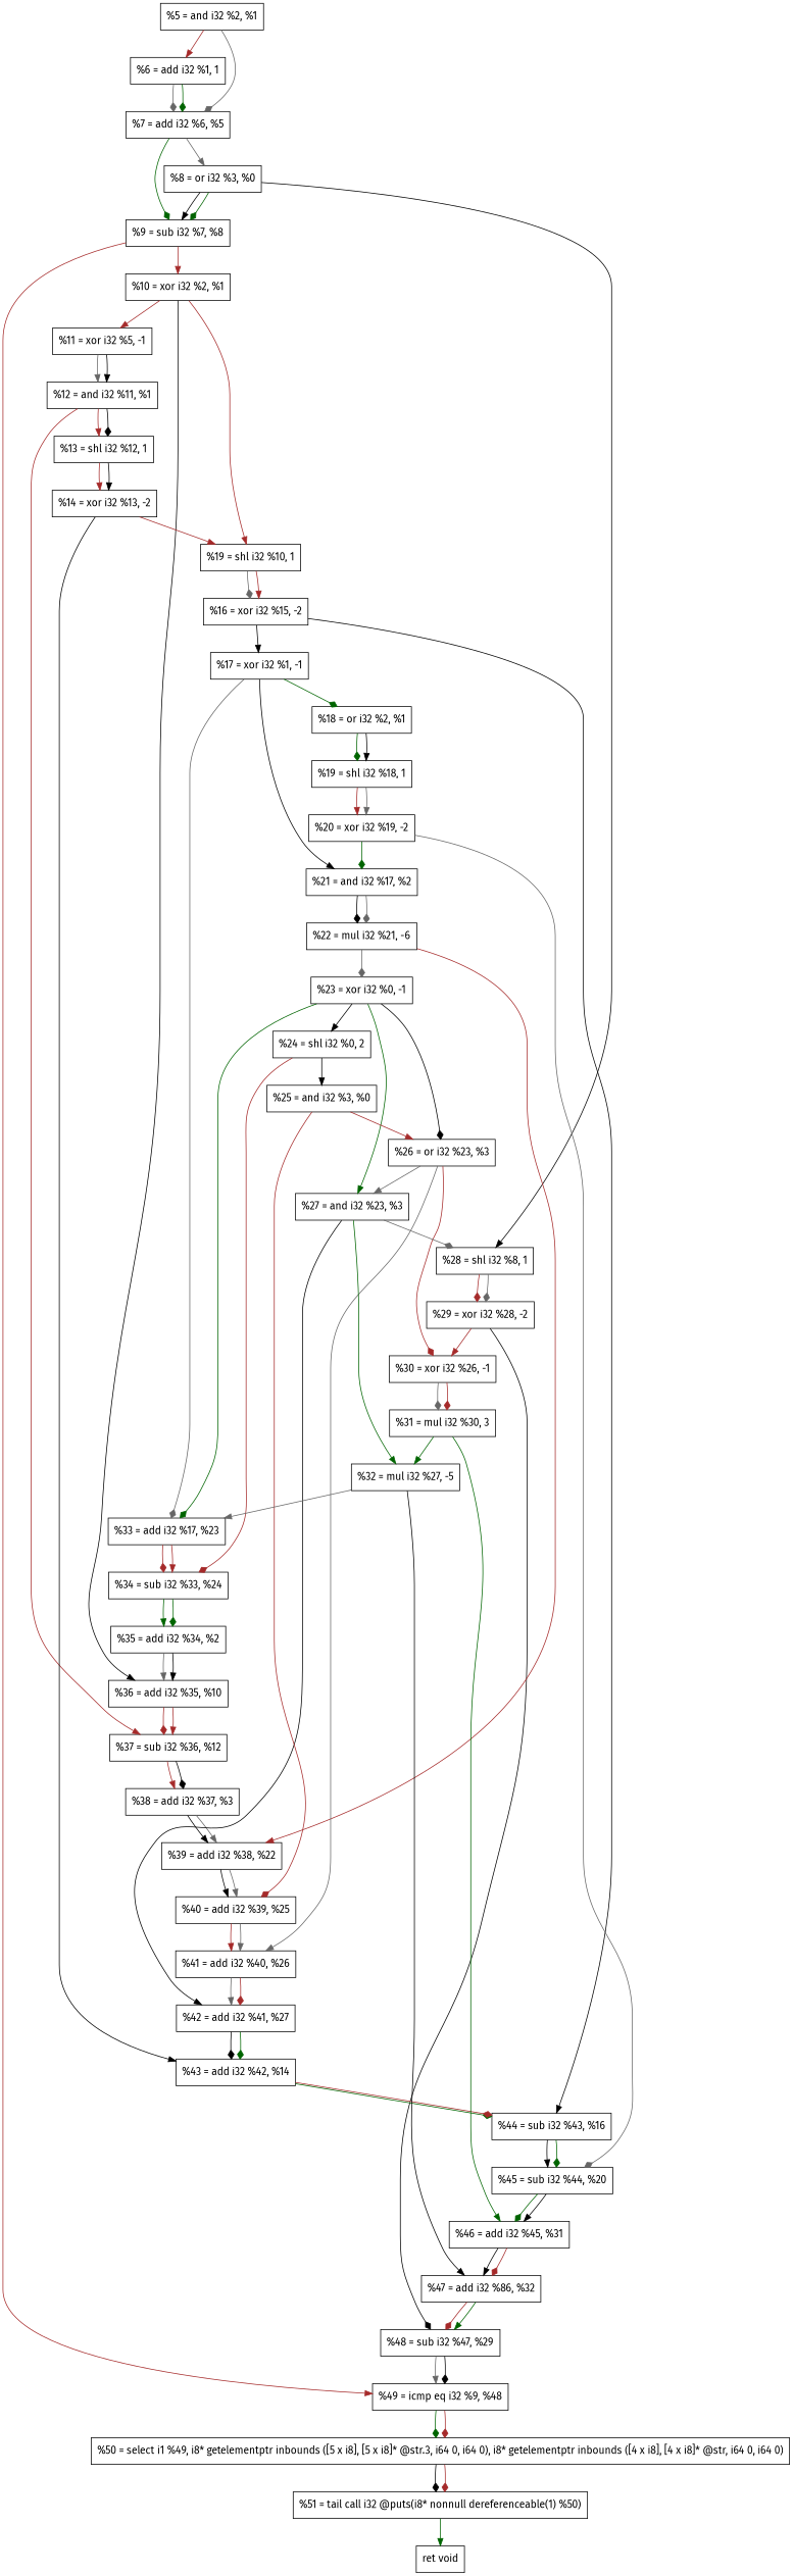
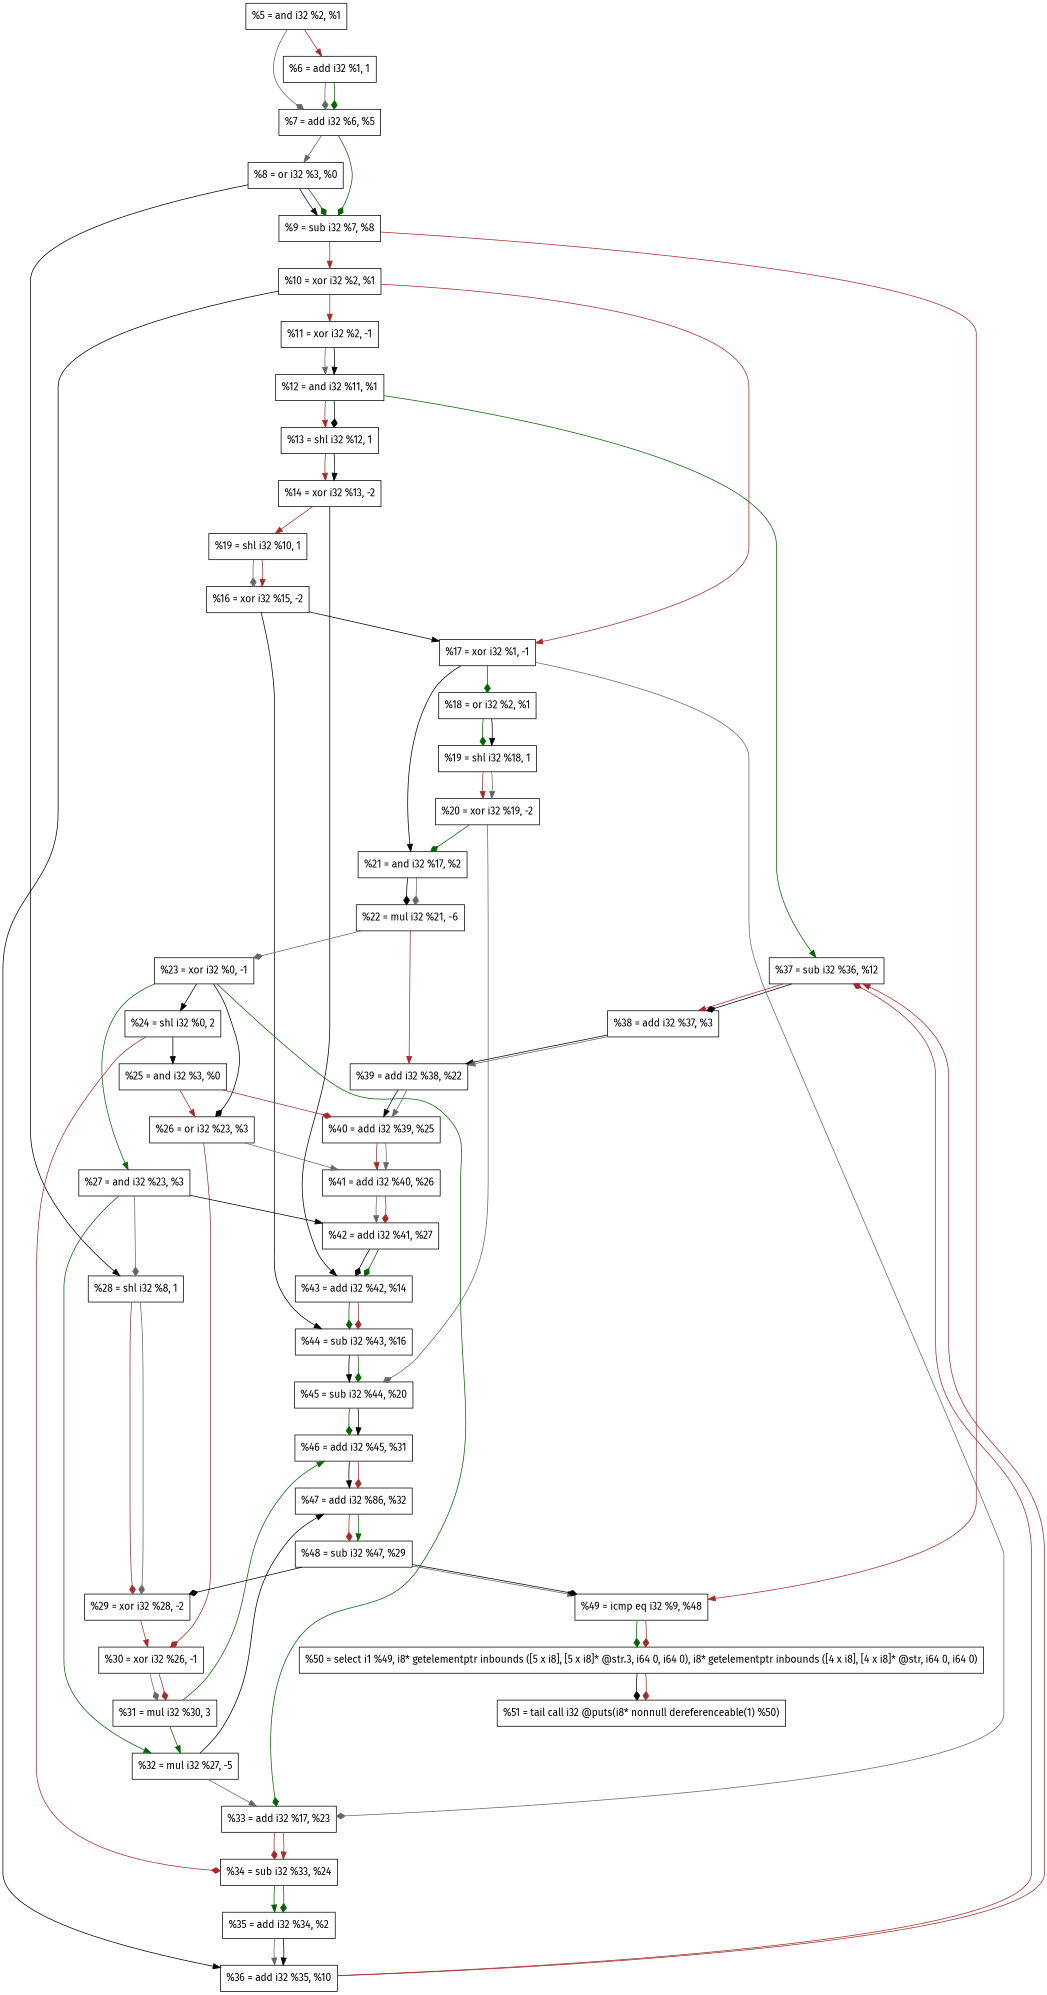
  digraph {
    fontname="Fira Sans"
    node [fontname="Fira Sans" shape=record]
    edge [arrowhead=normal color=brown fontname="Fira Sans"]
    n1 [label="  %5 = and i32 %2, %1"]
    n2 [label="  %6 = add i32 %1, 1"]
    n3 [label="  %7 = add i32 %6, %5"]
    n4 [label="  %8 = or i32 %3, %0"]
    n5 [label="  %9 = sub i32 %7, %8"]
    n6 [label="  %28 = shl i32 %8, 1"]
    n7 [label="  %10 = xor i32 %2, %1"]
    n8 [label="  %49 = icmp eq i32 %9, %48"]
    n9 [label="  %29 = xor i32 %28, -2"]
-   n10 [label="%11 = xor i32 %5, -1"]
+   n10 [label="  %11 = xor i32 %2, -1"]
    n11 [label="%19 = shl i32 %10, 1"]
    n12 [label="  %36 = add i32 %35, %10"]
    n13 [label="  %50 = select i1 %49, i8* getelementptr inbounds ([5 x i8], [5 x i8]* @str.3, i64 0, i64 0), i8* getelementptr inbounds ([4 x i8], [4 x i8]* @str, i64 0, i64 0)"]
    n14 [label="  %12 = and i32 %11, %1"]
    n15 [label="  %16 = xor i32 %15, -2"]
    n16 [label="  %37 = sub i32 %36, %12"]
    n17 [label="  %13 = shl i32 %12, 1"]
    n18 [label="  %14 = xor i32 %13, -2"]
    n19 [label="  %38 = add i32 %37, %3"]
    n20 [label="  %43 = add i32 %42, %14"]
    n21 [label="  %44 = sub i32 %43, %16"]
    n22 [label="  %17 = xor i32 %1, -1"]
    n23 [label="  %18 = or i32 %2, %1"]
    n24 [label="  %21 = and i32 %17, %2"]
    n25 [label="  %33 = add i32 %17, %23"]
    n26 [label="  %45 = sub i32 %44, %20"]
    n27 [label="  %19 = shl i32 %18, 1"]
    n28 [label="  %22 = mul i32 %21, -6"]
    n29 [label="  %34 = sub i32 %33, %24"]
    n30 [label="  %20 = xor i32 %19, -2"]
    n31 [label="  %46 = add i32 %45, %31"]
    n32 [label="  %23 = xor i32 %0, -1"]
    n33 [label="  %39 = add i32 %38, %22"]
    n34 [label="  %24 = shl i32 %0, 2"]
    n35 [label="  %26 = or i32 %23, %3"]
    n36 [label="  %27 = and i32 %23, %3"]
    n37 [label="  %40 = add i32 %39, %25"]
    n38 [label="  %25 = and i32 %3, %0"]
    n39 [label="  %30 = xor i32 %26, -1"]
    n40 [label="  %41 = add i32 %40, %26"]
    n41 [label="  %32 = mul i32 %27, -5"]
    n42 [label="  %42 = add i32 %41, %27"]
    n43 [label="  %35 = add i32 %34, %2"]
    n44 [label="  %31 = mul i32 %30, 3"]
    n45 [label="%47 = add i32 %86, %32"]
    n46 [label="  %48 = sub i32 %47, %29"]
    n47 [label="  %51 = tail call i32 @puts(i8* nonnull dereferenceable(1) %50)"]
-   n48 [label="  ret void"]
    n1 -> n2
    n1 -> n3 [arrowhead=diamond color=gray40]
    n2 -> n3 [arrowhead=diamond color=gray40]
    n2 -> n3 [arrowhead=diamond color=darkgreen]
    n3 -> n4 [color=gray40]
    n3 -> n5 [arrowhead=diamond color=darkgreen]
    n4 -> n5 [color=black]
    n4 -> n5 [arrowhead=diamond color=darkgreen]
    n4 -> n6 [color=black]
    n5 -> n7
    n5 -> n8
    n6 -> n9 [arrowhead=diamond]
    n6 -> n9 [arrowhead=diamond color=gray40]
    n7 -> n10
-   n7 -> n11
+   n7 -> n22
    n7 -> n12 [color=black]
    n8 -> n13 [arrowhead=diamond color=darkgreen]
    n8 -> n13 [arrowhead=diamond]
    n9 -> n39
-   n9 -> n46 [arrowhead=diamond color=black]
+   n46 -> n9 [arrowhead=diamond color=black]
    n10 -> n14 [color=gray40]
    n10 -> n14 [color=black]
    n11 -> n15 [arrowhead=diamond color=gray40]
    n11 -> n15
    n12 -> n16 [arrowhead=diamond]
    n12 -> n16
    n13 -> n47 [arrowhead=diamond color=black]
    n13 -> n47 [arrowhead=diamond]
-   n14 -> n16
+   n14 -> n16 [color=darkgreen]
    n14 -> n17
    n14 -> n17 [arrowhead=diamond color=black]
    n15 -> n21 [color=black]
    n15 -> n22 [color=black]
    n16 -> n19
    n16 -> n19 [arrowhead=diamond color=black]
    n17 -> n18
    n17 -> n18 [color=black]
    n18 -> n11
    n18 -> n20 [color=black]
    n19 -> n33 [color=black]
    n19 -> n33 [color=gray40]
    n20 -> n21 [arrowhead=diamond color=darkgreen]
    n20 -> n21 [arrowhead=diamond]
    n21 -> n26 [color=black]
    n21 -> n26 [arrowhead=diamond color=darkgreen]
    n22 -> n23 [arrowhead=diamond color=darkgreen]
    n22 -> n24 [color=black]
    n22 -> n25 [arrowhead=diamond color=gray40]
    n23 -> n27 [arrowhead=diamond color=darkgreen]
    n23 -> n27 [color=black]
    n24 -> n28 [arrowhead=diamond color=black]
    n24 -> n28 [arrowhead=diamond color=gray40]
    n25 -> n29 [arrowhead=diamond]
    n25 -> n29
    n26 -> n31 [arrowhead=diamond color=darkgreen]
    n26 -> n31 [color=black]
    n27 -> n30
    n27 -> n30 [color=gray40]
    n28 -> n32 [arrowhead=diamond color=gray40]
    n28 -> n33
    n29 -> n43 [color=darkgreen]
    n29 -> n43 [arrowhead=diamond color=darkgreen]
    n30 -> n24 [arrowhead=diamond color=darkgreen]
    n30 -> n26 [arrowhead=diamond color=gray40]
    n31 -> n45 [color=black]
    n31 -> n45 [arrowhead=diamond]
    n32 -> n25 [arrowhead=diamond color=darkgreen]
    n32 -> n34 [color=black]
    n32 -> n35 [arrowhead=diamond color=black]
    n32 -> n36 [color=darkgreen]
    n33 -> n37 [color=black]
    n33 -> n37 [color=gray40]
    n34 -> n29 [arrowhead=diamond]
    n34 -> n38 [color=black]
-   n35 -> n36 [color=gray40]
    n35 -> n39 [arrowhead=diamond]
    n35 -> n40 [color=gray40]
    n36 -> n6 [arrowhead=diamond color=gray40]
    n36 -> n41 [color=darkgreen]
    n36 -> n42 [color=black]
    n37 -> n40
    n37 -> n40 [color=gray40]
    n38 -> n35
    n38 -> n37 [arrowhead=diamond]
    n39 -> n44 [arrowhead=diamond color=gray40]
    n39 -> n44 [arrowhead=diamond]
    n40 -> n42 [color=gray40]
    n40 -> n42 [arrowhead=diamond]
    n41 -> n25 [color=gray40]
    n41 -> n45 [color=black]
    n42 -> n20 [arrowhead=diamond color=black]
    n42 -> n20 [arrowhead=diamond color=darkgreen]
    n43 -> n12 [color=gray40]
    n43 -> n12 [color=black]
    n44 -> n31 [color=darkgreen]
    n44 -> n41 [color=darkgreen]
    n45 -> n46 [arrowhead=diamond]
    n45 -> n46 [color=darkgreen]
    n46 -> n8 [color=gray40]
    n46 -> n8 [arrowhead=diamond color=black]
-   n47 -> n48 [color=darkgreen]
  }
